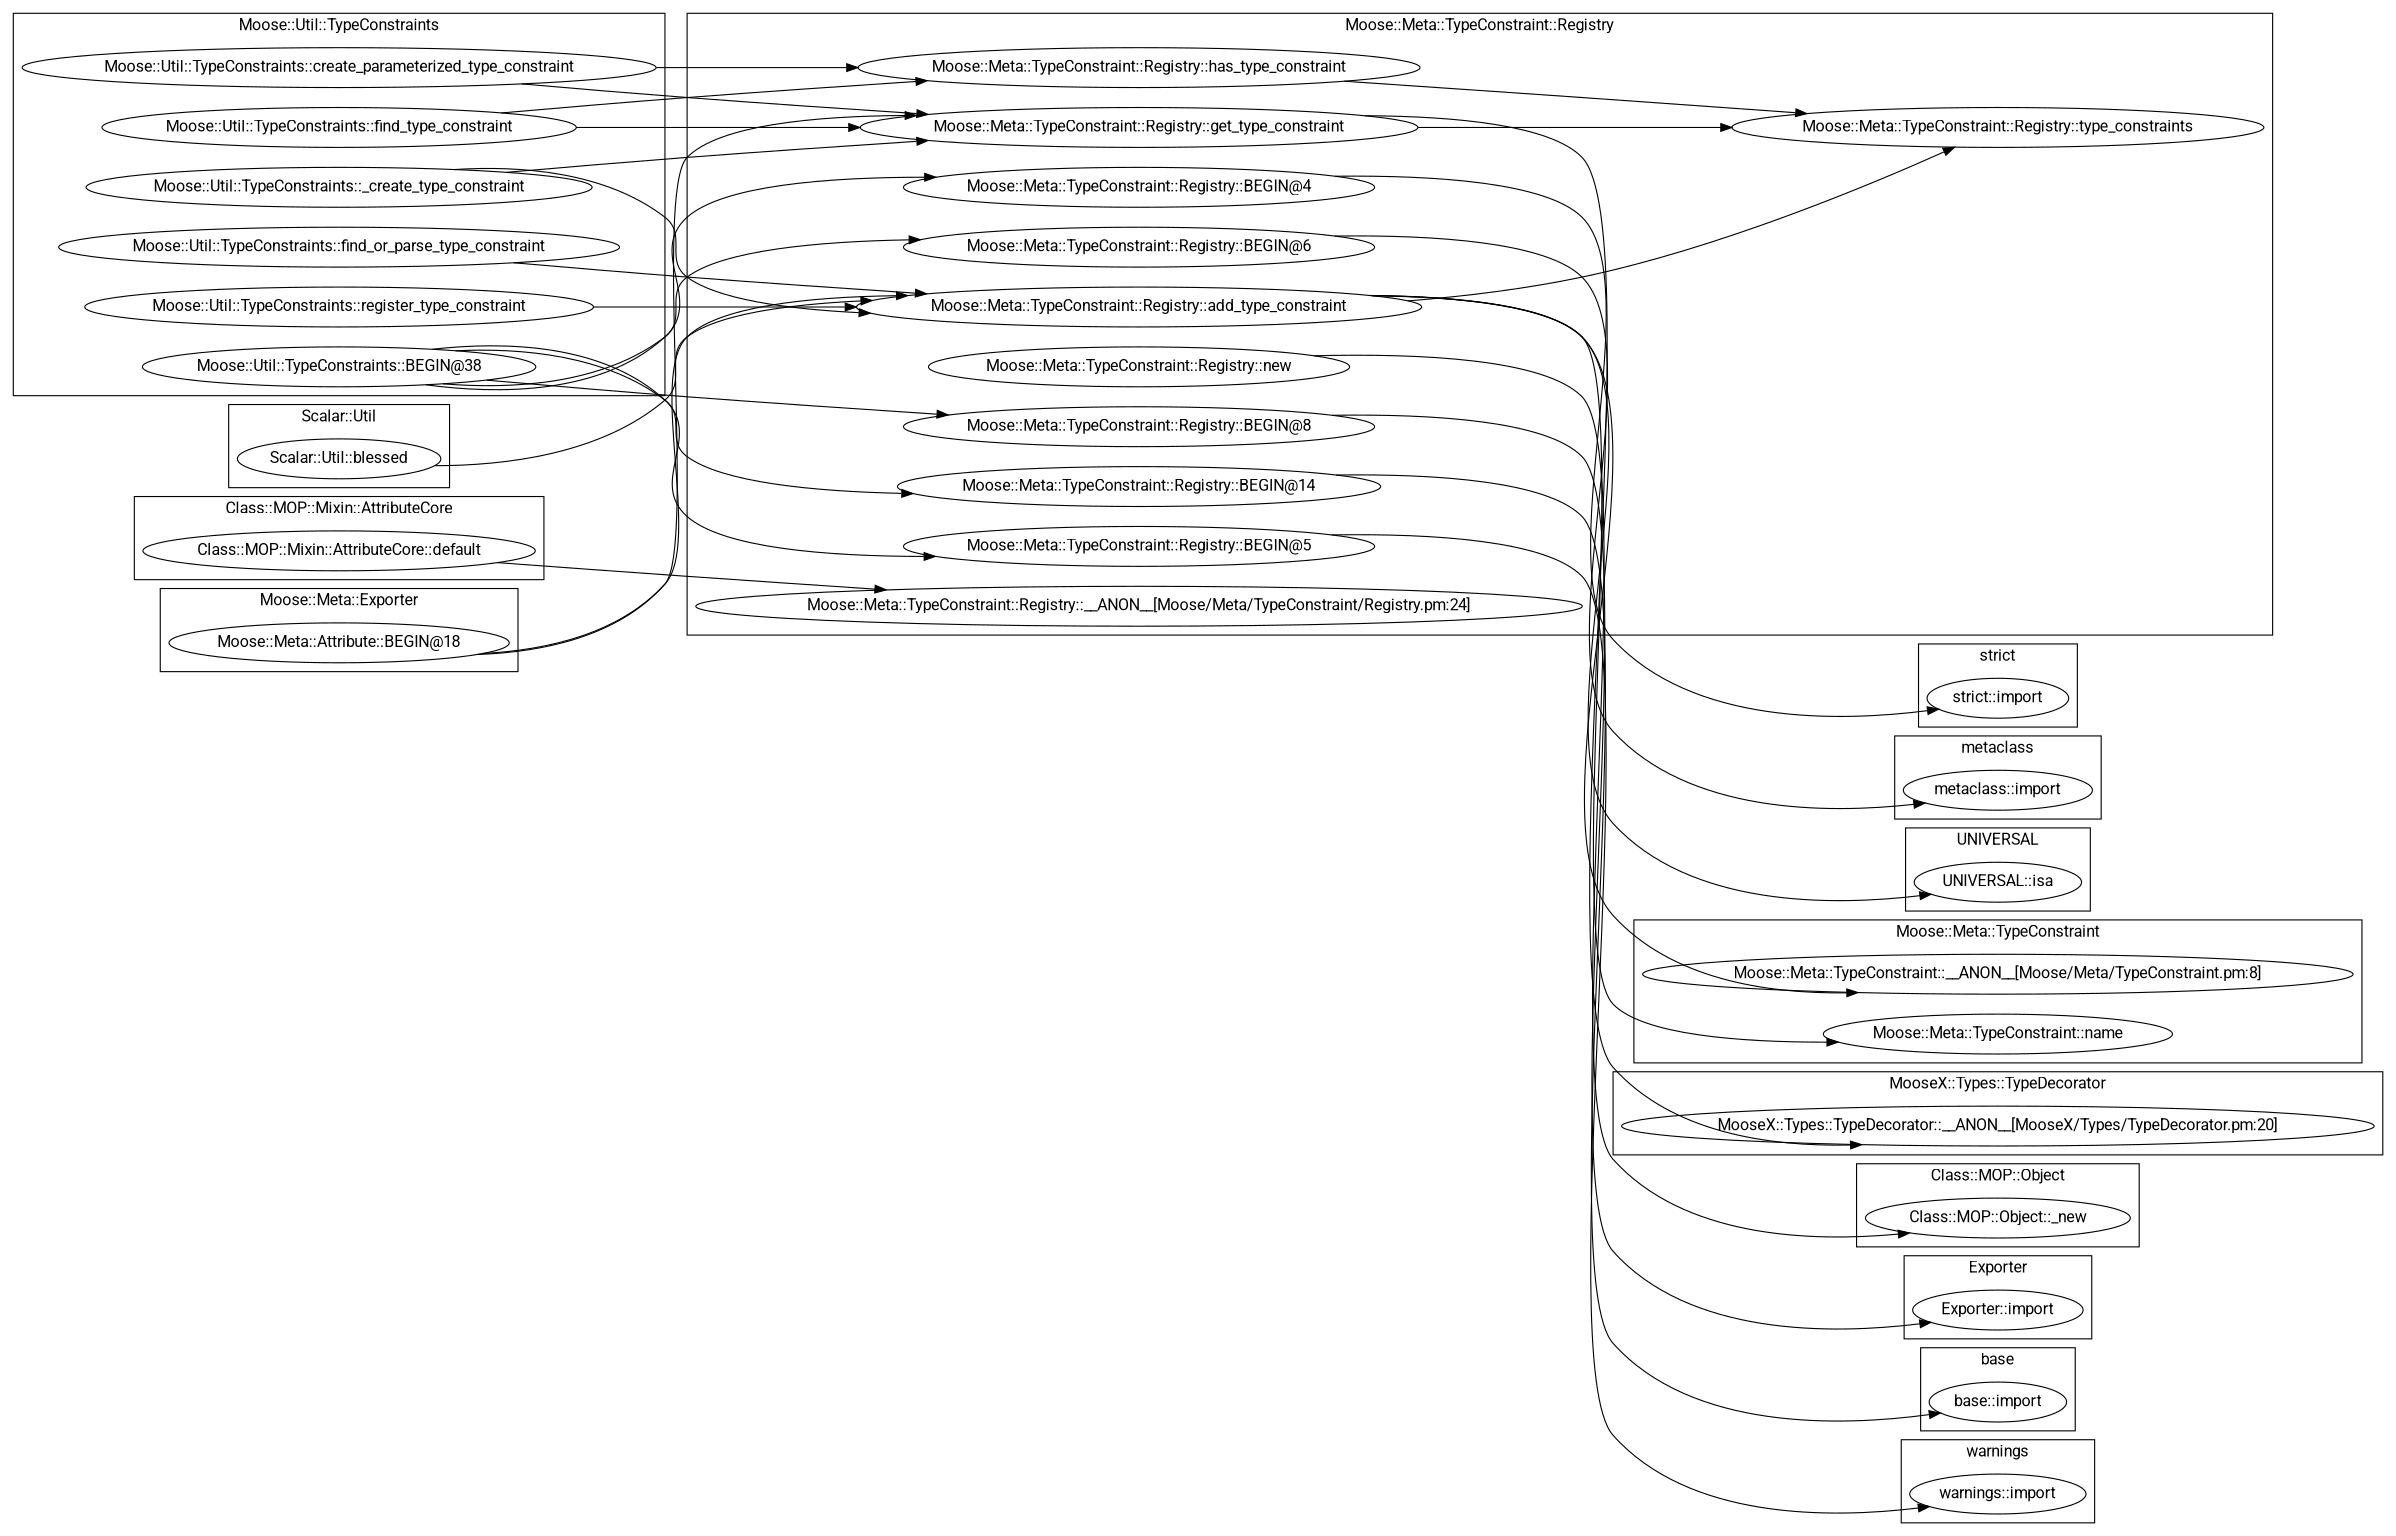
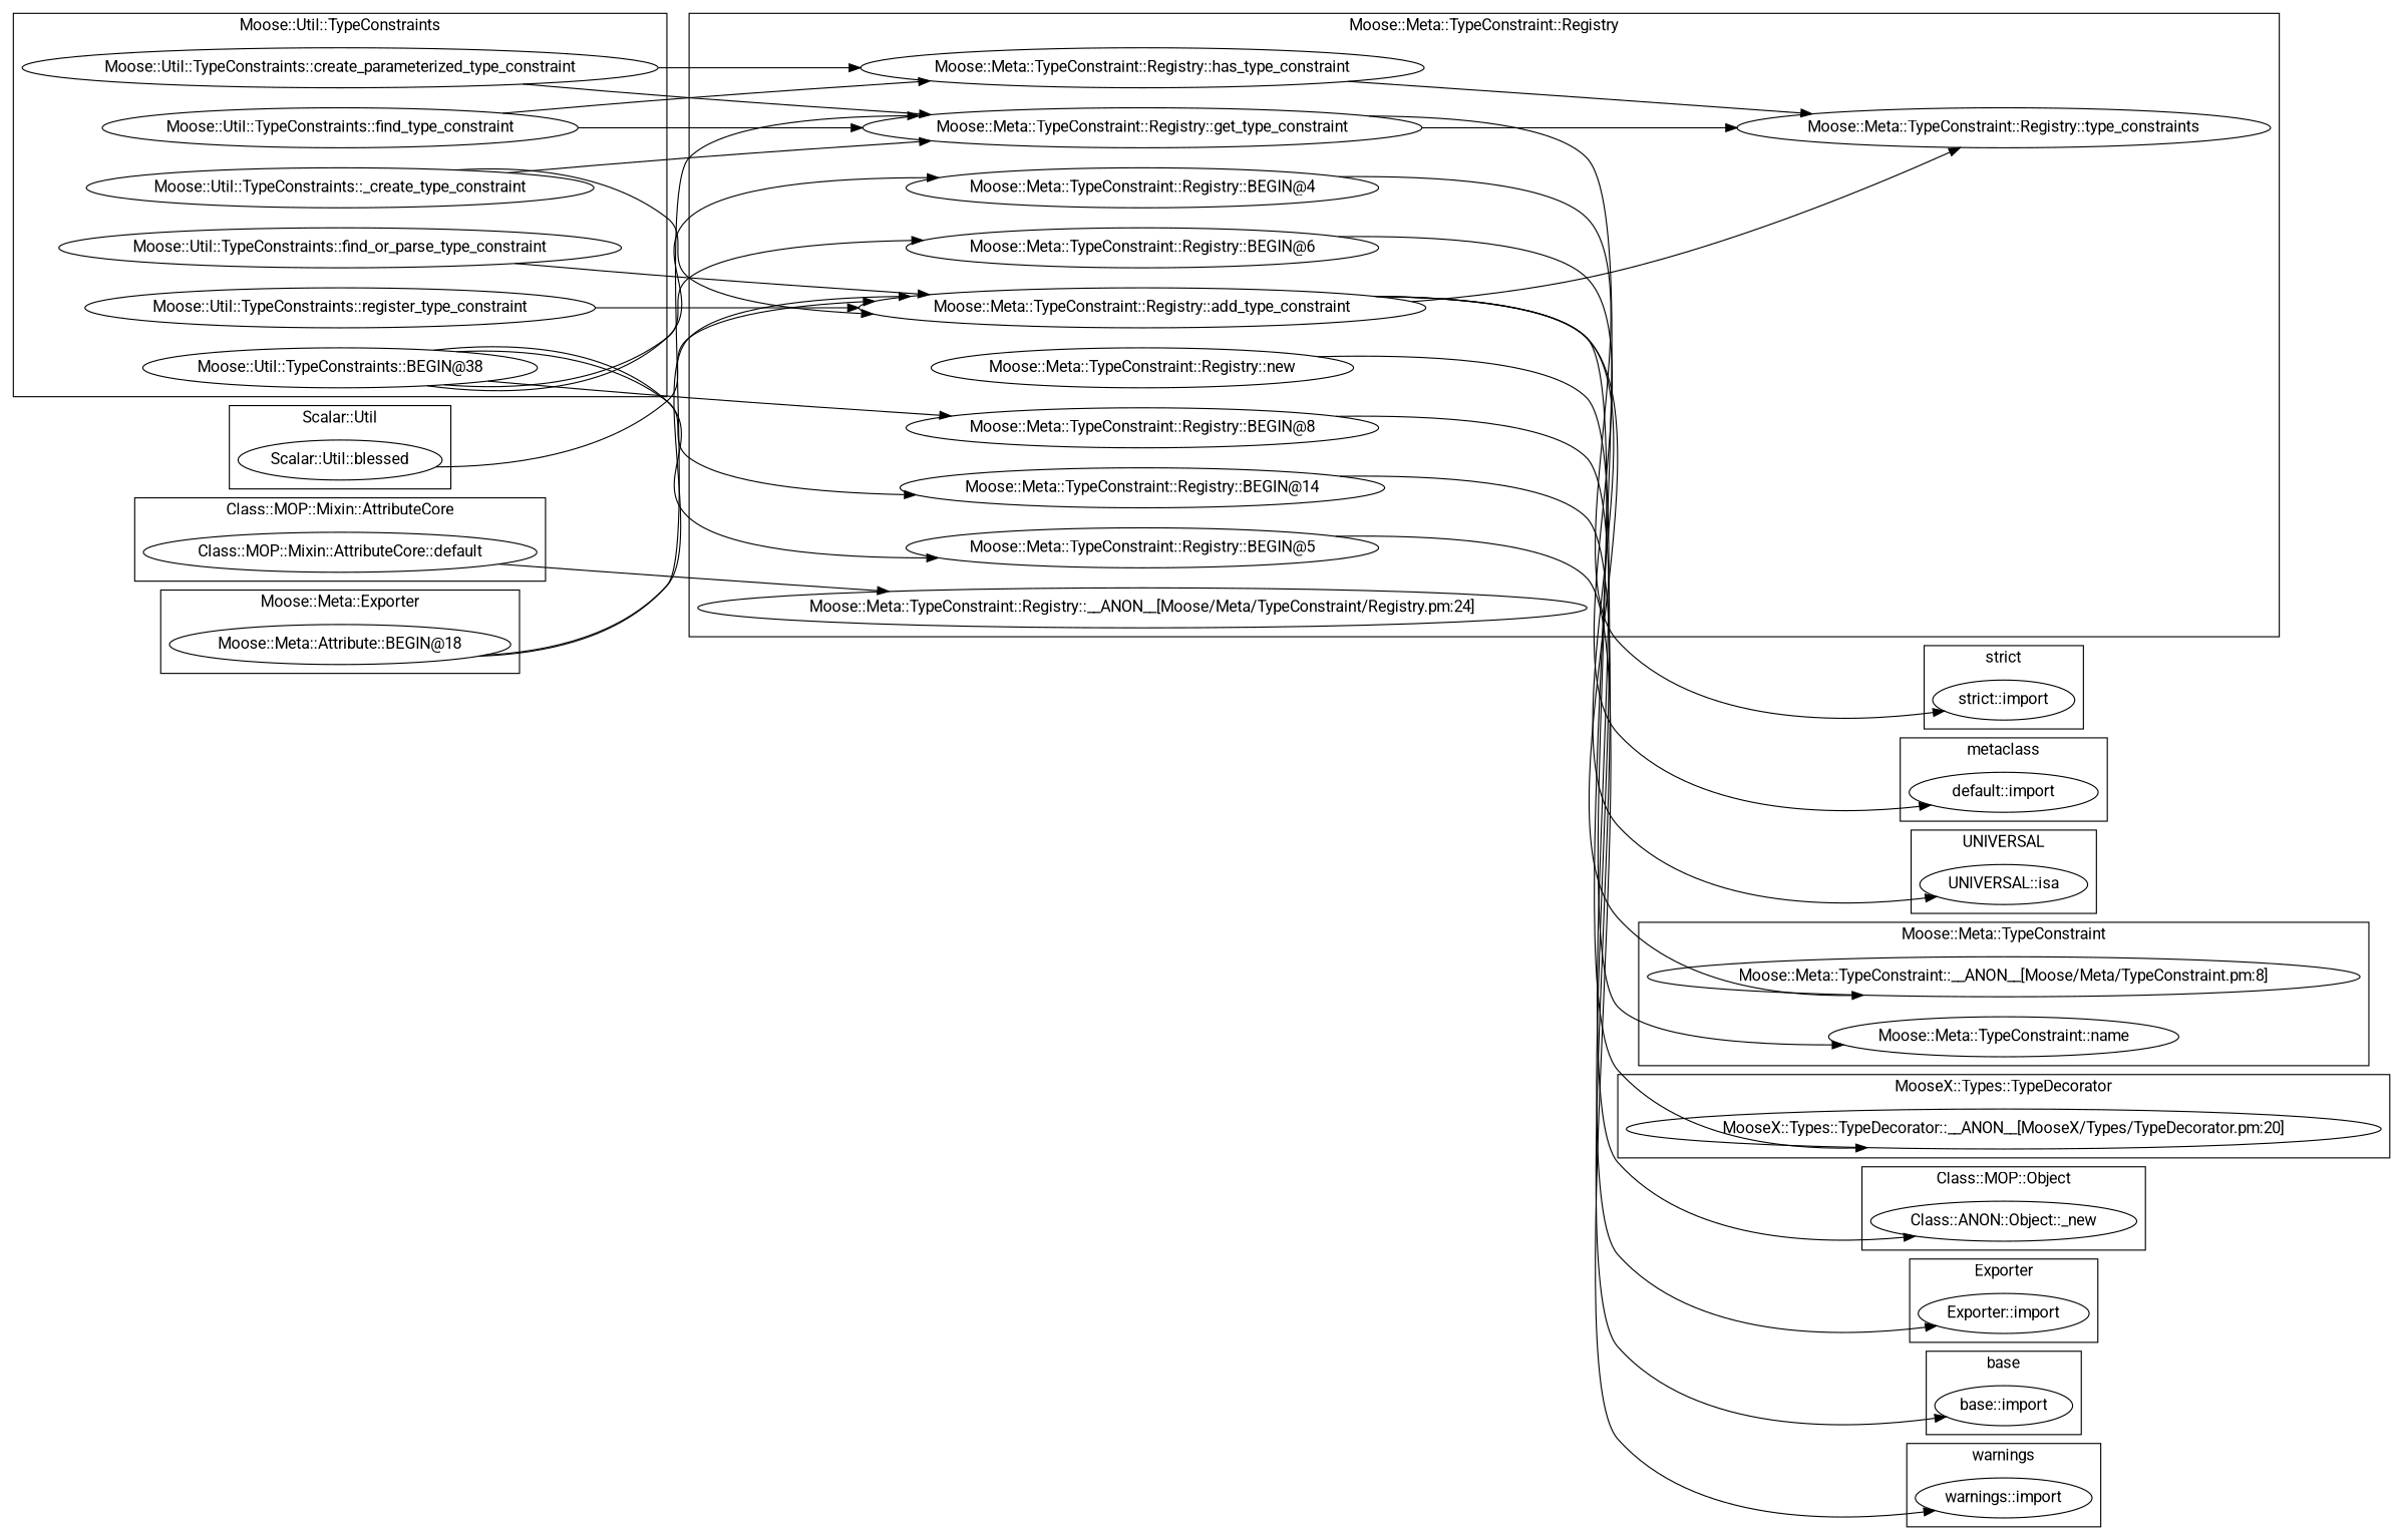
  digraph {
    fontname=Roboto
    rankdir=LR
    node [fontname=Roboto]
    edge [fontname=Roboto]
    "MooseX::Types::TypeDecorator::__ANON__[MooseX/Types/TypeDecorator.pm:20]"
    "warnings::import"
    "Moose::Util::TypeConstraints::_create_type_constraint"
    "Moose::Util::TypeConstraints::create_parameterized_type_constraint"
    "Moose::Util::TypeConstraints::BEGIN@38"
    "Moose::Util::TypeConstraints::find_type_constraint"
    "Moose::Util::TypeConstraints::find_or_parse_type_constraint"
    "Moose::Util::TypeConstraints::register_type_constraint"
    "Moose::Meta::TypeConstraint::Registry::type_constraints"
    "Moose::Meta::TypeConstraint::Registry::BEGIN@4"
    "Moose::Meta::TypeConstraint::Registry::__ANON__[Moose/Meta/TypeConstraint/Registry.pm:24]"
    "Moose::Meta::TypeConstraint::Registry::BEGIN@6"
    "Moose::Meta::TypeConstraint::Registry::add_type_constraint"
    "Moose::Meta::TypeConstraint::Registry::get_type_constraint"
    "Moose::Meta::TypeConstraint::Registry::new"
    "Moose::Meta::TypeConstraint::Registry::BEGIN@8"
    "Moose::Meta::TypeConstraint::Registry::has_type_constraint"
    "Moose::Meta::TypeConstraint::Registry::BEGIN@14"
    "Moose::Meta::TypeConstraint::Registry::BEGIN@5"
-   "metaclass::import"
+   "metaclass::import" [label="default::import"]
    "Scalar::Util::blessed"
    "UNIVERSAL::isa"
-   "Class::MOP::Object::_new"
+   "Class::MOP::Object::_new" [label="Class::ANON::Object::_new"]
    "base::import"
    "strict::import"
    "Exporter::import"
    "Class::MOP::Mixin::AttributeCore::default"
    "Moose::Meta::Attribute::BEGIN@18"
    "Moose::Meta::TypeConstraint::name"
    "Moose::Meta::TypeConstraint::__ANON__[Moose/Meta/TypeConstraint.pm:8]"
    subgraph cluster_1 {
      label="MooseX::Types::TypeDecorator"
      "MooseX::Types::TypeDecorator::__ANON__[MooseX/Types/TypeDecorator.pm:20]"
    }
    subgraph cluster_2 {
      label=warnings
      "warnings::import"
    }
    subgraph cluster_3 {
      label="Moose::Util::TypeConstraints"
      "Moose::Util::TypeConstraints::_create_type_constraint"
      "Moose::Util::TypeConstraints::create_parameterized_type_constraint"
      "Moose::Util::TypeConstraints::BEGIN@38"
      "Moose::Util::TypeConstraints::find_type_constraint"
      "Moose::Util::TypeConstraints::find_or_parse_type_constraint"
      "Moose::Util::TypeConstraints::register_type_constraint"
    }
    subgraph cluster_4 {
      label="Moose::Meta::TypeConstraint::Registry"
      "Moose::Meta::TypeConstraint::Registry::type_constraints"
      "Moose::Meta::TypeConstraint::Registry::BEGIN@4"
      "Moose::Meta::TypeConstraint::Registry::__ANON__[Moose/Meta/TypeConstraint/Registry.pm:24]"
      "Moose::Meta::TypeConstraint::Registry::BEGIN@6"
      "Moose::Meta::TypeConstraint::Registry::add_type_constraint"
      "Moose::Meta::TypeConstraint::Registry::get_type_constraint"
      "Moose::Meta::TypeConstraint::Registry::new"
      "Moose::Meta::TypeConstraint::Registry::BEGIN@8"
      "Moose::Meta::TypeConstraint::Registry::has_type_constraint"
      "Moose::Meta::TypeConstraint::Registry::BEGIN@14"
      "Moose::Meta::TypeConstraint::Registry::BEGIN@5"
    }
    subgraph cluster_5 {
      label=metaclass
      "metaclass::import"
    }
    subgraph cluster_6 {
      label="Scalar::Util"
      "Scalar::Util::blessed"
    }
    subgraph cluster_7 {
      label=UNIVERSAL
      "UNIVERSAL::isa"
    }
    subgraph cluster_8 {
      label="Class::MOP::Object"
      "Class::MOP::Object::_new"
    }
    subgraph cluster_9 {
      label=base
      "base::import"
    }
    subgraph cluster_10 {
      label="strict"
      "strict::import"
    }
    subgraph cluster_11 {
      label=Exporter
      "Exporter::import"
    }
    subgraph cluster_12 {
      label="Class::MOP::Mixin::AttributeCore"
      "Class::MOP::Mixin::AttributeCore::default"
    }
    subgraph cluster_13 {
      label="Moose::Meta::Exporter"
      "Moose::Meta::Attribute::BEGIN@18"
    }
    subgraph cluster_14 {
      label="Moose::Meta::TypeConstraint"
      "Moose::Meta::TypeConstraint::name"
      "Moose::Meta::TypeConstraint::__ANON__[Moose/Meta/TypeConstraint.pm:8]"
    }
    "Moose::Util::TypeConstraints::_create_type_constraint" -> "Moose::Meta::TypeConstraint::Registry::add_type_constraint"
    "Moose::Util::TypeConstraints::_create_type_constraint" -> "Moose::Meta::TypeConstraint::Registry::get_type_constraint"
    "Moose::Util::TypeConstraints::create_parameterized_type_constraint" -> "Moose::Meta::TypeConstraint::Registry::get_type_constraint"
    "Moose::Util::TypeConstraints::create_parameterized_type_constraint" -> "Moose::Meta::TypeConstraint::Registry::has_type_constraint"
    "Moose::Util::TypeConstraints::BEGIN@38" -> "Moose::Meta::TypeConstraint::Registry::BEGIN@4"
    "Moose::Util::TypeConstraints::BEGIN@38" -> "Moose::Meta::TypeConstraint::Registry::BEGIN@6"
    "Moose::Util::TypeConstraints::BEGIN@38" -> "Moose::Meta::TypeConstraint::Registry::BEGIN@8"
    "Moose::Util::TypeConstraints::BEGIN@38" -> "Moose::Meta::TypeConstraint::Registry::BEGIN@14"
    "Moose::Util::TypeConstraints::BEGIN@38" -> "Moose::Meta::TypeConstraint::Registry::BEGIN@5"
    "Moose::Util::TypeConstraints::find_type_constraint" -> "Moose::Meta::TypeConstraint::Registry::get_type_constraint"
    "Moose::Util::TypeConstraints::find_type_constraint" -> "Moose::Meta::TypeConstraint::Registry::has_type_constraint"
    "Moose::Util::TypeConstraints::find_or_parse_type_constraint" -> "Moose::Meta::TypeConstraint::Registry::add_type_constraint"
    "Moose::Util::TypeConstraints::register_type_constraint" -> "Moose::Meta::TypeConstraint::Registry::add_type_constraint"
    "Moose::Meta::TypeConstraint::Registry::BEGIN@4" -> "strict::import"
    "Moose::Meta::TypeConstraint::Registry::BEGIN@6" -> "metaclass::import"
    "Moose::Meta::TypeConstraint::Registry::add_type_constraint" -> "Moose::Meta::TypeConstraint::Registry::type_constraints"
    "Moose::Meta::TypeConstraint::Registry::add_type_constraint" -> "UNIVERSAL::isa"
    "Moose::Meta::TypeConstraint::Registry::add_type_constraint" -> "Moose::Meta::TypeConstraint::name"
    "Moose::Meta::TypeConstraint::Registry::add_type_constraint" -> "Moose::Meta::TypeConstraint::__ANON__[Moose/Meta/TypeConstraint.pm:8]"
    "Moose::Meta::TypeConstraint::Registry::get_type_constraint" -> "MooseX::Types::TypeDecorator::__ANON__[MooseX/Types/TypeDecorator.pm:20]"
    "Moose::Meta::TypeConstraint::Registry::get_type_constraint" -> "Moose::Meta::TypeConstraint::Registry::type_constraints"
    "Moose::Meta::TypeConstraint::Registry::new" -> "Class::MOP::Object::_new"
    "Moose::Meta::TypeConstraint::Registry::BEGIN@8" -> "Exporter::import"
    "Moose::Meta::TypeConstraint::Registry::has_type_constraint" -> "Moose::Meta::TypeConstraint::Registry::type_constraints"
    "Moose::Meta::TypeConstraint::Registry::BEGIN@14" -> "base::import"
    "Moose::Meta::TypeConstraint::Registry::BEGIN@5" -> "warnings::import"
    "Scalar::Util::blessed" -> "Moose::Meta::TypeConstraint::Registry::add_type_constraint"
    "Class::MOP::Mixin::AttributeCore::default" -> "Moose::Meta::TypeConstraint::Registry::__ANON__[Moose/Meta/TypeConstraint/Registry.pm:24]"
    "Moose::Meta::Attribute::BEGIN@18" -> "Moose::Meta::TypeConstraint::Registry::add_type_constraint"
    "Moose::Meta::Attribute::BEGIN@18" -> "Moose::Meta::TypeConstraint::Registry::get_type_constraint"
  }
